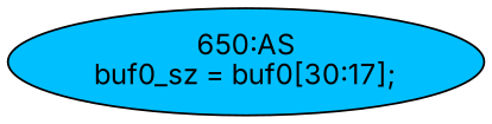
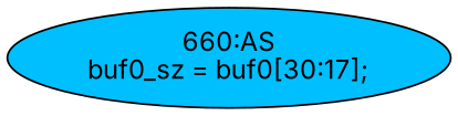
  strict digraph {
    fontname=Inter
-   n1 [ast="<pyverilog.vparser.ast.Assign object at 0x7fae5e225a90>" def_var="['buf0_sz']" fillcolor=deepskyblue label="650:AS\nbuf0_sz = buf0[30:17];" statements="[]" style=filled typ=Assign use_var="['buf0']" fontname=Inter]
+   n1 [ast="<pyverilog.vparser.ast.Assign object at 0x7fae5e225a90>" def_var="['buf0_sz']" fillcolor=deepskyblue label="660:AS\nbuf0_sz = buf0[30:17];" statements="[]" style=filled typ=Assign use_var="['buf0']" fontname=Inter]
  }
